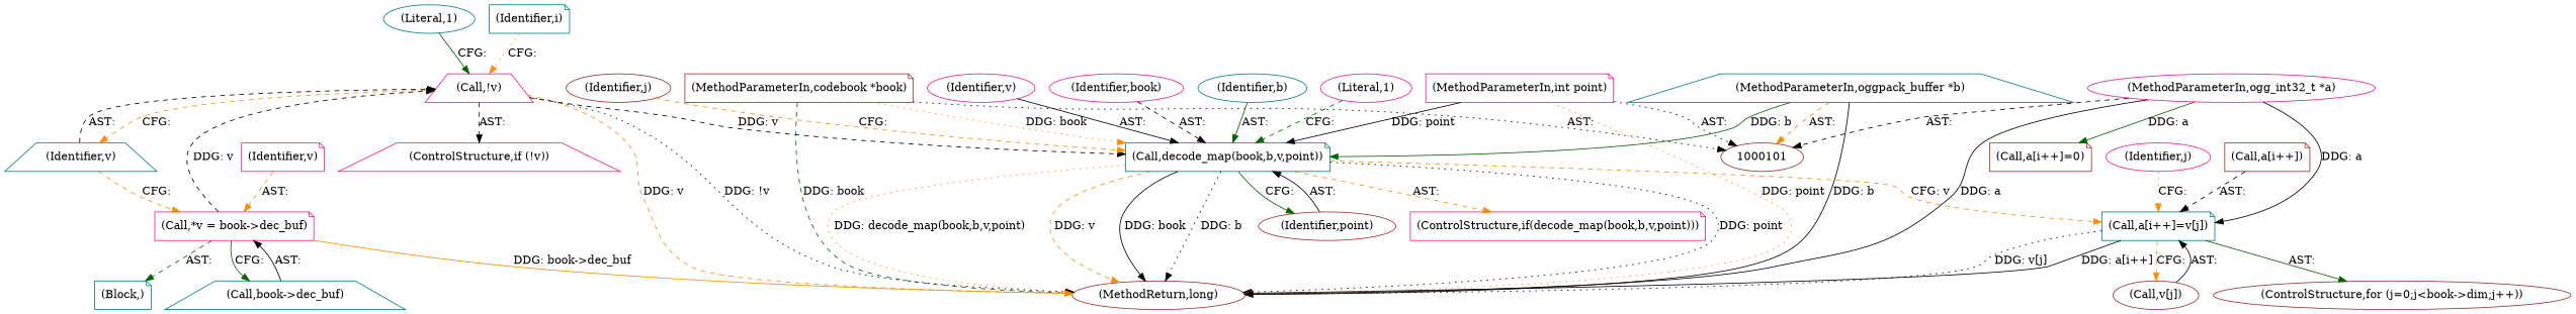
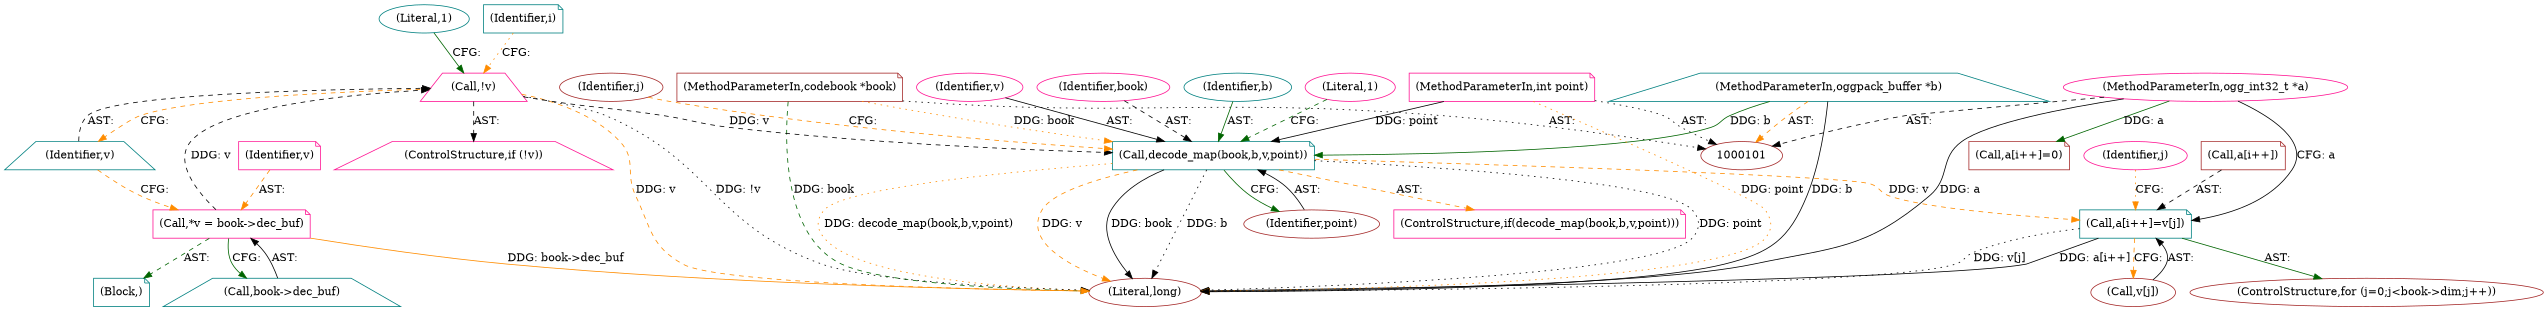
  digraph {
    node [color=deeppink shape=ellipse]
    edge [color=black style=dashed]
    n1 [color=teal label="(Call,a[i++]=v[j])" shape=note]
    n2 [color=brown label="(Call,v[j])"]
-   n3 [color=brown label="(MethodReturn,long)"]
+   n3 [color=brown label="(Literal,long)"]
    n4 [color=brown label="(ControlStructure,for (j=0;j<book->dim;j++))"]
    n5 [color=teal label="(Call,decode_map(book,b,v,point))" shape=note]
    n6 [color=brown label="(Identifier,point)"]
    n7 [label="(ControlStructure,if(decode_map(book,b,v,point)))" shape=note]
    n8 [color=brown label="(MethodParameterIn,codebook *book)" shape=note]
    1000101 [color=brown]
    n10 [color=teal label="(MethodParameterIn,oggpack_buffer *b)" shape=trapezium]
    n11 [label="(Call,!v)" shape=trapezium]
    n12 [color=teal label="(Identifier,v)" shape=trapezium]
    n13 [label="(ControlStructure,if (!v))" shape=trapezium]
    n14 [label="(Call,*v = book->dec_buf)" shape=note]
    n15 [color=teal label="(Call,book->dec_buf)" shape=trapezium]
    n16 [color=teal label="(Block,)" shape=note]
    n17 [label="(MethodParameterIn,int point)" shape=note]
    n18 [label="(MethodParameterIn,ogg_int32_t *a)"]
    n19 [color=brown label="(Call,a[i++]=0)" shape=note]
    n20 [label="(Identifier,v)" shape=note]
    n21 [label="(Identifier,v)"]
    n22 [color=teal label="(Literal,1)"]
    n23 [label="(Identifier,book)"]
    n24 [color=teal label="(Identifier,b)"]
    n25 [color=teal label="(Identifier,i)" shape=note]
    n26 [label="(Identifier,j)"]
    n27 [label="(Literal,1)"]
    n28 [color=brown label="(Call,a[i++])" shape=note]
    n29 [color=brown label="(Identifier,j)"]
    n1 -> n2 [color=darkorange label="CFG: "]
    n1 -> n3 [label="DDG: v[j]" style=dotted]
    n1 -> n3 [label="DDG: a[i++]" style=solid]
    n1 -> n4 [color=darkgreen label="AST: " style=solid]
    n2 -> n1 [label="AST: " style=solid]
-   n5 -> n1 [color=darkorange label="CFG: v"]
+   n5 -> n1 [color=darkorange label="DDG: v"]
    n5 -> n3 [label="DDG: point" style=dotted]
    n5 -> n3 [color=darkorange label="DDG: decode_map(book,b,v,point)" style=dotted]
    n5 -> n3 [color=darkorange label="DDG: v"]
    n5 -> n3 [label="DDG: book" style=solid]
    n5 -> n3 [label="DDG: b" style=dotted]
    n5 -> n6 [color=darkgreen label="CFG: " style=solid]
    n5 -> n7 [color=darkorange label="AST: "]
    n6 -> n5 [label="AST: " style=solid]
    n8 -> n3 [color=darkgreen label="DDG: book"]
    n8 -> n5 [color=darkorange label="DDG: book" style=dotted]
    n8 -> 1000101 [label="AST: " style=dotted]
    n10 -> n3 [label="DDG: b" style=solid]
    n10 -> n5 [color=darkgreen label="DDG: b" style=solid]
    n10 -> 1000101 [color=darkorange label="AST: "]
    n11 -> n3 [color=darkorange label="DDG: v"]
    n11 -> n3 [label="DDG: !v" style=dotted]
    n11 -> n5 [label="DDG: v"]
    n11 -> n12 [color=darkorange label="CFG: "]
    n11 -> n13 [label="AST: "]
    n12 -> n11 [label="AST: "]
    n12 -> n14 [color=darkorange label="CFG: "]
    n14 -> n3 [color=darkorange label="DDG: book->dec_buf" style=solid]
    n14 -> n11 [label="DDG: v"]
    n14 -> n15 [color=darkgreen label="CFG: " style=solid]
    n14 -> n16 [color=darkgreen label="AST: "]
    n15 -> n14 [label="AST: " style=solid]
    n17 -> n3 [color=darkorange label="DDG: point" style=dotted]
    n17 -> n5 [label="DDG: point" style=solid]
    n17 -> 1000101 [label="AST: " style=dotted]
-   n18 -> n1 [label="DDG: a" style=solid]
+   n18 -> n1 [label="CFG: a" style=solid]
    n18 -> n3 [label="DDG: a" style=solid]
    n18 -> 1000101 [label="AST: "]
    n18 -> n19 [color=darkgreen label="DDG: a" style=solid]
    n20 -> n14 [color=darkorange label="AST: "]
    n21 -> n5 [label="AST: " style=solid]
    n22 -> n11 [color=darkgreen label="CFG: " style=solid]
    n23 -> n5 [label="AST: "]
    n24 -> n5 [color=darkgreen label="AST: " style=solid]
    n25 -> n11 [color=darkorange label="CFG: " style=dotted]
    n26 -> n1 [color=darkorange label="CFG: " style=dotted]
    n27 -> n5 [color=darkgreen label="CFG: "]
    n28 -> n1 [label="AST: "]
    n29 -> n5 [color=darkorange label="CFG: "]
  }
